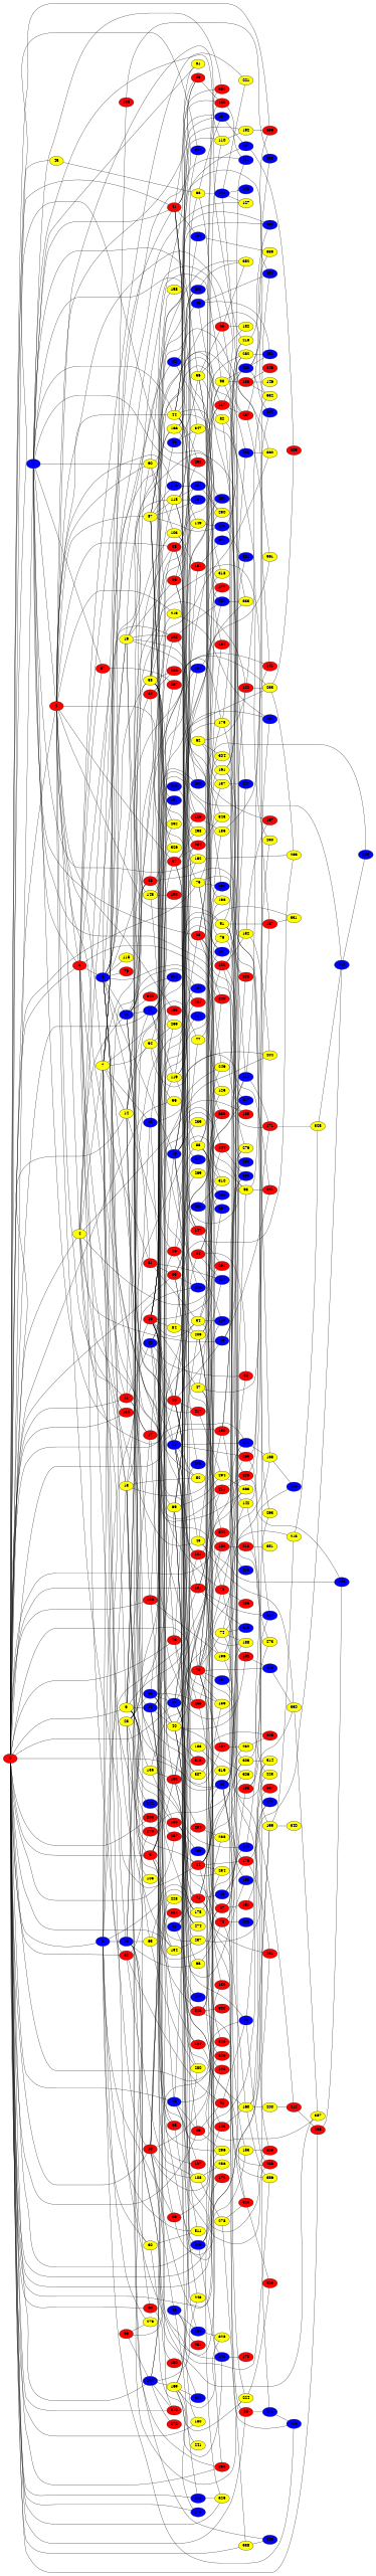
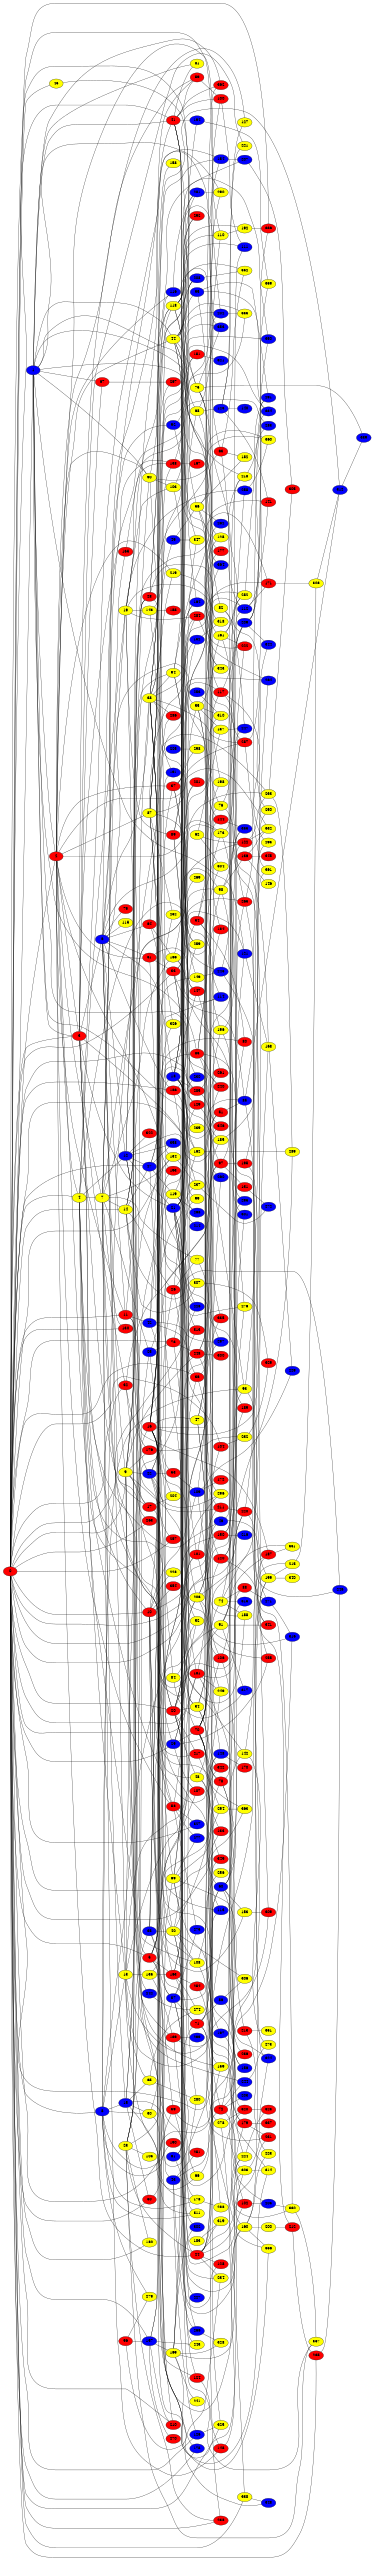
  graph {
    rankdir=LR
    node [fillcolor=yellow style=filled]
    0 [fillcolor=red]
    1 [fillcolor=blue]
    2 [fillcolor=red]
    3 [fillcolor=red]
    4
    5 [fillcolor=red]
    8 [fillcolor=blue]
    9
    10 [fillcolor=red]
    11 [fillcolor=red]
    14
    20 [fillcolor=red]
    27 [fillcolor=blue]
    29 [fillcolor=blue]
    32 [fillcolor=red]
    33 [fillcolor=red]
    36 [fillcolor=red]
    41 [fillcolor=red]
    45
    50 [fillcolor=red]
    57 [fillcolor=blue]
    73 [fillcolor=red]
    75
    85 [fillcolor=blue]
    88 [fillcolor=red]
    99
    104 [fillcolor=red]
    109 [fillcolor=blue]
    126 [fillcolor=blue]
    130 [fillcolor=red]
    133 [fillcolor=red]
    134
    150 [fillcolor=red]
    157 [fillcolor=blue]
    175 [fillcolor=blue]
    180
    181 [fillcolor=red]
    186 [fillcolor=red]
    202 [fillcolor=blue]
    210 [fillcolor=red]
    235 [fillcolor=red]
    238 [fillcolor=red]
    257 [fillcolor=red]
    263 [fillcolor=red]
    285 [fillcolor=red]
    296
    325
    327 [fillcolor=blue]
    336 [fillcolor=red]
    338
    349 [fillcolor=red]
    363
    44
    56
    67 [fillcolor=red]
    81
    83 [fillcolor=red]
    90
    121 [fillcolor=blue]
    161
    162
    218
    240 [fillcolor=red]
    290
    362 [fillcolor=red]
    7
    24 [fillcolor=red]
    31 [fillcolor=red]
    37 [fillcolor=red]
    58 [fillcolor=red]
    59 [fillcolor=red]
    87
    91
    110
    116 [fillcolor=blue]
    193 [fillcolor=red]
    201 [fillcolor=red]
    219
    287 [fillcolor=red]
    6 [fillcolor=blue]
    17 [fillcolor=red]
    21 [fillcolor=blue]
    48
    127
    138 [fillcolor=red]
    221
    335 [fillcolor=red]
    12 [fillcolor=blue]
    13
    19
    46 [fillcolor=blue]
    52
    76
    249
    18 [fillcolor=blue]
    39 [fillcolor=red]
    107 [fillcolor=red]
    129 [fillcolor=red]
    163 [fillcolor=red]
    289
    303
    15 [fillcolor=blue]
    30
    93
    101 [fillcolor=red]
    178
    233
    279
    311
    316 [fillcolor=blue]
    22 [fillcolor=blue]
    139 [fillcolor=red]
    154 [fillcolor=blue]
    176 [fillcolor=red]
    211 [fillcolor=red]
    242 [fillcolor=blue]
    244 [fillcolor=blue]
    248 [fillcolor=red]
    252
    360
    43 [fillcolor=blue]
    97 [fillcolor=red]
    108
    153
    228
    346 [fillcolor=red]
    354 [fillcolor=red]
    356
    28 [fillcolor=red]
    42 [fillcolor=blue]
    302 [fillcolor=blue]
    38
    94
    26 [fillcolor=red]
    122 [fillcolor=red]
    159
    246 [fillcolor=blue]
    307
    217 [fillcolor=red]
    34
    243
    282
    358 [fillcolor=blue]
    119
    69
    149
    152 [fillcolor=blue]
    70 [fillcolor=red]
    255 [fillcolor=red]
    51 [fillcolor=red]
    226 [fillcolor=blue]
    262 [fillcolor=blue]
    269
    147 [fillcolor=red]
    55
    100 [fillcolor=red]
    194 [fillcolor=blue]
    196
    347
    68
    190 [fillcolor=red]
    173
    71 [fillcolor=red]
    220 [fillcolor=red]
    227 [fillcolor=blue]
    275 [fillcolor=blue]
    320 [fillcolor=red]
    188
    125
    112 [fillcolor=blue]
    339 [fillcolor=blue]
    353 [fillcolor=blue]
    364 [fillcolor=blue]
    312 [fillcolor=blue]
    271 [fillcolor=blue]
    232
    148 [fillcolor=blue]
    117 [fillcolor=red]
    172 [fillcolor=red]
    229 [fillcolor=blue]
    237
    247 [fillcolor=blue]
    295 [fillcolor=blue]
    216 [fillcolor=blue]
    281 [fillcolor=blue]
    169
    270 [fillcolor=red]
    315 [fillcolor=blue]
    185
    324 [fillcolor=blue]
    259
    231 [fillcolor=red]
    333
    355 [fillcolor=blue]
    348 [fillcolor=blue]
    292 [fillcolor=red]
    82
    111 [fillcolor=blue]
    177 [fillcolor=red]
    192
    318
    63 [fillcolor=red]
    182
    267 [fillcolor=red]
    98
    120 [fillcolor=red]
    304
    103
    191 [fillcolor=blue]
    158
    168
    265 [fillcolor=red]
    222 [fillcolor=red]
    283 [fillcolor=blue]
    25 [fillcolor=blue]
    77
    145 [fillcolor=red]
    165 [fillcolor=red]
    166
    60 [fillcolor=blue]
    128 [fillcolor=red]
    179 [fillcolor=red]
    215
    234
    319
    114 [fillcolor=blue]
    284 [fillcolor=red]
    313 [fillcolor=red]
    264 [fillcolor=blue]
    280
    298
    277 [fillcolor=blue]
    113 [fillcolor=blue]
    326
    118
    164 [fillcolor=blue]
    208 [fillcolor=blue]
    352
    245 [fillcolor=blue]
    332
    187 [fillcolor=red]
    341 [fillcolor=red]
    317 [fillcolor=blue]
    209 [fillcolor=blue]
    361
    350 [fillcolor=blue]
    64 [fillcolor=red]
    79 [fillcolor=red]
    92 [fillcolor=blue]
    115
    144 [fillcolor=red]
    204
    151 [fillcolor=red]
    266 [fillcolor=blue]
    184 [fillcolor=red]
    330
    167 [fillcolor=red]
    141 [fillcolor=red]
    268 [fillcolor=blue]
    322 [fillcolor=red]
    16 [fillcolor=red]
    65
    135
    89 [fillcolor=red]
    143
    258 [fillcolor=blue]
    343
    199
    189 [fillcolor=red]
    239
    310
    357
    260 [fillcolor=blue]
    274
    254 [fillcolor=red]
    314
    49 [fillcolor=blue]
    142
    206
    286 [fillcolor=red]
    224
    124 [fillcolor=red]
    95 [fillcolor=blue]
    276
    294
    66
    297 [fillcolor=blue]
    171 [fillcolor=red]
    136 [fillcolor=red]
    160
    230 [fillcolor=blue]
    334 [fillcolor=blue]
    301 [fillcolor=blue]
    288
    305 [fillcolor=red]
    40
    53 [fillcolor=red]
    106 [fillcolor=red]
    299 [fillcolor=blue]
    309 [fillcolor=red]
    207 [fillcolor=blue]
    273
    300 [fillcolor=red]
    251 [fillcolor=red]
    131 [fillcolor=red]
    195 [fillcolor=red]
    256
    278
    80 [fillcolor=red]
    331
    47
    78 [fillcolor=red]
    84
    261 [fillcolor=red]
    156 [fillcolor=blue]
    329 [fillcolor=red]
    72 [fillcolor=red]
    323 [fillcolor=red]
    86 [fillcolor=blue]
    102 [fillcolor=red]
    236 [fillcolor=red]
    272 [fillcolor=blue]
    198
    155 [fillcolor=red]
    291 [fillcolor=blue]
    321 [fillcolor=blue]
    328
    54 [fillcolor=red]
    306
    342 [fillcolor=red]
    213 [fillcolor=red]
    214 [fillcolor=blue]
    23
    35 [fillcolor=blue]
    105
    337 [fillcolor=red]
    308
    137
    74
    197 [fillcolor=blue]
    205 [fillcolor=blue]
    170 [fillcolor=red]
-   132
    212 [fillcolor=red]
    340
    359
    250
    123 [fillcolor=blue]
    61 [fillcolor=blue]
    200
    223
    62
    203 [fillcolor=blue]
    140 [fillcolor=blue]
    293
    344 [fillcolor=blue]
    96 [fillcolor=red]
    146
    345 [fillcolor=red]
    351
    241
    183
    225 [fillcolor=blue]
    253 [fillcolor=blue]
    0 -- 1
    0 -- 2
    0 -- 3
    0 -- 4
    0 -- 5
    0 -- 8
    0 -- 9
    0 -- 10
    0 -- 11
    0 -- 14
    0 -- 20
    0 -- 27
    0 -- 29
    0 -- 32
    0 -- 33
    0 -- 36
    0 -- 41
    0 -- 45
    0 -- 50
    0 -- 57
    0 -- 73
    0 -- 75
    0 -- 85
    0 -- 88
    0 -- 99
    0 -- 104
    0 -- 109
    0 -- 126
    0 -- 130
    0 -- 133
    0 -- 134
    0 -- 150
    0 -- 157
    0 -- 175
    0 -- 180
    0 -- 181
    0 -- 186
    0 -- 202
    0 -- 210
    0 -- 235
    0 -- 238
    0 -- 257
    0 -- 263
    0 -- 285
    0 -- 296
    0 -- 325
    0 -- 327
    0 -- 336
    0 -- 338
    0 -- 349
    0 -- 363
    1 -- 2
    1 -- 3
    1 -- 41
    1 -- 44
    1 -- 56
    1 -- 67
    1 -- 81
    1 -- 83
    1 -- 90
    1 -- 121
    1 -- 161
    1 -- 162
    1 -- 218
    1 -- 240
    1 -- 290
    1 -- 362
    2 -- 3
    2 -- 4
    2 -- 11
    2 -- 44
    2 -- 90
    2 -- 7
    2 -- 24
    2 -- 31
    2 -- 37
    2 -- 58
    2 -- 59
    2 -- 87
    2 -- 91
    2 -- 110
    2 -- 116
    2 -- 193
    2 -- 201
    2 -- 219
    2 -- 287
    3 -- 10
    3 -- 32
    3 -- 67
    3 -- 6
    3 -- 17
    3 -- 21
    3 -- 48
    3 -- 127
    3 -- 138
    3 -- 221
    3 -- 335
    4 -- 5
    4 -- 41
    4 -- 7
    4 -- 12
    4 -- 13
    4 -- 19
    4 -- 46
    4 -- 52
    4 -- 76
    4 -- 249
    5 -- 18
    5 -- 39
    5 -- 107
    5 -- 129
    5 -- 163
    5 -- 289
    5 -- 303
    8 -- 13
    8 -- 39
    8 -- 15
    8 -- 30
    8 -- 93
    8 -- 101
    8 -- 178
    8 -- 233
    8 -- 279
    8 -- 311
    8 -- 316
    9 -- 263
    9 -- 17
    9 -- 22
    9 -- 139
    9 -- 154
    9 -- 176
    9 -- 211
    9 -- 242
    9 -- 244
    9 -- 248
    9 -- 252
    9 -- 360
    10 -- 37
    10 -- 58
    10 -- 43
    10 -- 97
    10 -- 108
    10 -- 153
    10 -- 228
    10 -- 346
    10 -- 354
    10 -- 356
    11 -- 17
    11 -- 28
    11 -- 42
    11 -- 302
    14 -- 27
    14 -- 38
    14 -- 94
    14 -- 26
    14 -- 122
    14 -- 159
    14 -- 246
    14 -- 307
    20 -- 240
    20 -- 24
    20 -- 48
    20 -- 46
    20 -- 101
    20 -- 217
    20 -- 34
    20 -- 243
    20 -- 282
    27 -- 358
    27 -- 119
    27 -- 69
    27 -- 149
    27 -- 152
    29 -- 36
    29 -- 107
    29 -- 97
    29 -- 70
    29 -- 255
    32 -- 176
    32 -- 108
    32 -- 51
    33 -- 85
    33 -- 307
    33 -- 226
    33 -- 262
    33 -- 269
    36 -- 296
    36 -- 51
    41 -- 81
    41 -- 362
    41 -- 59
    41 -- 147
    41 -- 55
    41 -- 100
    41 -- 194
    41 -- 196
    41 -- 347
    45 -- 68
    50 -- 190
    57 -- 173
    57 -- 71
    57 -- 220
    57 -- 227
    57 -- 275
    57 -- 320
    73 -- 248
    73 -- 152
    73 -- 188
    75 -- 125
    75 -- 112
    75 -- 339
    75 -- 353
    75 -- 364
    85 -- 255
    85 -- 312
    88 -- 271
    104 -- 232
    109 -- 148
    109 -- 117
    109 -- 172
    109 -- 229
    126 -- 325
    134 -- 237
    150 -- 247
    150 -- 295
    150 -- 216
    157 -- 210
    157 -- 243
    157 -- 353
    157 -- 281
    157 -- 169
    157 -- 270
    181 -- 249
    181 -- 315
    181 -- 185
    181 -- 324
    186 -- 196
    186 -- 259
    186 -- 231
    202 -- 333
    235 -- 246
    285 -- 346
    285 -- 355
    338 -- 348
    44 -- 75
    44 -- 162
    44 -- 110
    44 -- 149
    44 -- 292
    44 -- 82
    44 -- 111
    44 -- 177
    44 -- 192
    44 -- 318
    56 -- 76
    56 -- 249
    56 -- 262
    56 -- 63
    56 -- 182
    67 -- 267
    83 -- 240
    83 -- 295
    83 -- 98
    83 -- 120
    83 -- 304
    90 -- 360
    90 -- 103
    90 -- 191
    90 -- 158
    121 -- 168
    161 -- 218
    161 -- 282
    161 -- 265
    161 -- 222
    162 -- 289
    218 -- 283
    7 -- 14
    7 -- 130
    7 -- 134
    7 -- 363
    7 -- 58
    7 -- 59
    7 -- 15
-   7 -- 94
+   38 -- 94
    7 -- 333
    7 -- 98
    7 -- 25
    7 -- 77
    7 -- 145
    7 -- 165
    7 -- 166
    24 -- 303
    24 -- 159
    24 -- 60
    24 -- 128
    24 -- 179
    24 -- 215
    24 -- 234
    24 -- 319
    31 -- 33
    31 -- 34
    31 -- 114
    37 -- 284
    37 -- 313
    37 -- 264
    37 -- 280
    37 -- 298
    58 -- 327
    58 -- 68
    58 -- 275
    58 -- 277
    59 -- 100
    87 -- 116
    87 -- 163
    87 -- 252
    87 -- 113
    87 -- 326
    87 -- 118
    87 -- 164
    87 -- 208
    87 -- 352
    87 -- 245
    87 -- 332
    91 -- 220
    91 -- 187
    91 -- 341
    91 -- 317
    91 -- 209
    110 -- 192
    116 -- 281
    219 -- 264
    287 -- 361
    287 -- 350
    6 -- 9
    6 -- 11
    6 -- 186
    6 -- 31
    6 -- 12
    6 -- 13
    6 -- 19
    6 -- 18
    6 -- 38
    6 -- 217
    6 -- 173
    6 -- 63
    6 -- 64
    6 -- 79
    6 -- 92
    6 -- 115
    6 -- 144
    17 -- 29
    17 -- 204
    21 -- 36
    21 -- 181
    21 -- 121
    21 -- 52
    21 -- 101
    21 -- 311
    21 -- 333
    21 -- 98
    21 -- 265
    21 -- 151
    21 -- 266
    48 -- 133
    48 -- 184
    48 -- 330
    138 -- 202
    138 -- 167
    12 -- 20
    12 -- 27
    12 -- 21
    12 -- 178
    12 -- 28
    12 -- 358
    12 -- 187
    12 -- 141
    12 -- 268
    12 -- 322
    13 -- 91
    13 -- 52
    13 -- 348
    13 -- 60
    13 -- 113
    13 -- 16
    13 -- 65
    13 -- 135
    19 -- 138
    19 -- 22
    19 -- 103
    19 -- 284
    19 -- 118
    19 -- 89
    19 -- 143
    19 -- 258
    19 -- 343
    46 -- 222
    46 -- 341
    76 -- 258
    76 -- 199
    18 -- 285
    18 -- 201
    18 -- 129
    18 -- 93
    18 -- 233
    18 -- 226
    18 -- 147
    18 -- 189
    18 -- 239
    18 -- 310
    39 -- 128
    39 -- 199
    129 -- 185
    163 -- 290
    163 -- 357
    163 -- 260
    163 -- 274
    163 -- 254
    303 -- 324
    303 -- 314
    15 -- 50
    15 -- 90
    15 -- 30
    15 -- 25
    15 -- 65
    15 -- 224
    15 -- 66
    30 -- 311
    30 -- 148
    93 -- 264
    93 -- 341
    101 -- 238
    101 -- 112
    178 -- 288
    233 -- 289
    233 -- 305
    22 -- 257
    22 -- 296
    22 -- 26
    22 -- 119
    22 -- 40
    22 -- 53
    22 -- 106
    139 -- 178
    139 -- 299
    139 -- 309
    154 -- 207
    176 -- 232
    211 -- 220
    242 -- 274
    244 -- 273
    248 -- 362
    248 -- 316
    248 -- 364
    248 -- 300
    43 -- 126
    43 -- 148
    43 -- 266
    43 -- 251
    97 -- 112
    97 -- 131
    97 -- 195
    108 -- 256
    108 -- 278
    153 -- 309
    28 -- 154
    28 -- 312
    28 -- 222
    28 -- 40
    42 -- 211
    42 -- 208
    42 -- 297
    42 -- 53
    42 -- 80
    38 -- 134
    38 -- 219
    38 -- 287
    38 -- 70
    38 -- 259
    38 -- 292
    38 -- 60
    38 -- 118
    38 -- 164
    38 -- 350
    38 -- 49
    38 -- 142
    38 -- 206
    38 -- 286
    94 -- 99
    94 -- 259
    94 -- 350
    94 -- 171
    26 -- 55
    26 -- 77
    26 -- 66
    122 -- 233
    122 -- 332
    307 -- 329
    217 -- 294
    34 -- 202
    34 -- 120
    34 -- 113
    34 -- 78
    282 -- 291
    119 -- 284
    119 -- 268
    119 -- 276
    119 -- 214
    69 -- 162
    69 -- 234
    69 -- 277
    69 -- 206
    69 -- 294
    69 -- 156
    69 -- 72
    149 -- 245
    152 -- 318
    70 -- 104
    70 -- 150
    70 -- 325
    70 -- 349
    70 -- 161
    70 -- 110
    70 -- 144
    70 -- 314
    70 -- 78
    70 -- 74
    70 -- 197
    70 -- 205
    51 -- 85
    147 -- 261
    55 -- 97
    55 -- 177
    55 -- 310
    55 -- 260
    55 -- 137
    100 -- 111
    194 -- 359
    196 -- 355
    196 -- 309
    68 -- 154
    68 -- 168
    68 -- 123
    173 -- 218
    173 -- 276
    71 -- 356
    71 -- 231
    71 -- 265
    71 -- 106
    71 -- 86
    220 -- 246
    220 -- 250
    320 -- 323
    112 -- 141
    112 -- 171
    312 -- 339
    271 -- 316
    232 -- 329
    148 -- 170
    117 -- 287
    117 -- 209
    117 -- 293
    237 -- 272
    281 -- 290
    169 -- 175
    169 -- 302
    169 -- 347
    169 -- 280
    169 -- 224
    169 -- 328
    169 -- 241
    185 -- 344
    82 -- 247
    82 -- 250
    192 -- 336
    63 -- 182
    63 -- 352
    63 -- 224
    98 -- 320
    98 -- 209
    98 -- 136
    120 -- 189
    120 -- 301
-   120 -- 132
    120 -- 212
    103 -- 129
    103 -- 151
    168 -- 229
    265 -- 271
    265 -- 334
    25 -- 73
    25 -- 191
    25 -- 204
    77 -- 297
    145 -- 160
    165 -- 283
    166 -- 230
    166 -- 334
    166 -- 301
    60 -- 93
    60 -- 153
    60 -- 111
    60 -- 179
    60 -- 142
    60 -- 156
    179 -- 231
    179 -- 337
    215 -- 308
    284 -- 343
    118 -- 194
    118 -- 353
    118 -- 281
    118 -- 164
    118 -- 207
    118 -- 198
    208 -- 352
    245 -- 282
    245 -- 324
    187 -- 331
    209 -- 336
    209 -- 291
    209 -- 359
    209 -- 344
    64 -- 166
    64 -- 286
    64 -- 124
    92 -- 184
    92 -- 95
    144 -- 355
    151 -- 321
    266 -- 328
    330 -- 357
    16 -- 20
    16 -- 57
    16 -- 193
    16 -- 138
    16 -- 159
    16 -- 34
    16 -- 71
    16 -- 237
    16 -- 326
    16 -- 361
    16 -- 297
    16 -- 230
    16 -- 47
    16 -- 78
    16 -- 84
    16 -- 261
    65 -- 280
    65 -- 274
    135 -- 181
    135 -- 163
    135 -- 139
    89 -- 147
    89 -- 117
    89 -- 237
    89 -- 208
    143 -- 210
    143 -- 267
    143 -- 155
    258 -- 360
    199 -- 215
    199 -- 340
    254 -- 288
    49 -- 56
    49 -- 347
    142 -- 187
    142 -- 273
    206 -- 335
    206 -- 211
    206 -- 255
    206 -- 331
    206 -- 342
    224 -- 323
    124 -- 145
    95 -- 117
    95 -- 334
    95 -- 291
    294 -- 363
    66 -- 72
    171 -- 308
    136 -- 332
    136 -- 146
    136 -- 345
    160 -- 356
    160 -- 199
    160 -- 200
    160 -- 223
    40 -- 108
    40 -- 124
    40 -- 102
    40 -- 54
    40 -- 306
    40 -- 342
    53 -- 109
    106 -- 121
    106 -- 213
    207 -- 305
    131 -- 272
    195 -- 330
    195 -- 293
    278 -- 338
    278 -- 320
    47 -- 100
    47 -- 188
    47 -- 171
    47 -- 106
    78 -- 276
    78 -- 102
    78 -- 236
    84 -- 317
    84 -- 206
    72 -- 244
    72 -- 122
    72 -- 160
    72 -- 203
    86 -- 179
    86 -- 306
    102 -- 205
    54 -- 173
    54 -- 114
    54 -- 80
    54 -- 198
    213 -- 223
    213 -- 351
-   40 -- 180
+   23 -- 180
    23 -- 238
    23 -- 24
    23 -- 28
    23 -- 69
    23 -- 226
    23 -- 114
    23 -- 357
    23 -- 35
    23 -- 105
    35 -- 57
    35 -- 285
    35 -- 83
    35 -- 313
    35 -- 314
    35 -- 40
    308 -- 312
    137 -- 247
    74 -- 88
    74 -- 188
    74 -- 315
    74 -- 168
    74 -- 80
    197 -- 303
    205 -- 330
-   132 -- 204
-   132 -- 167
    212 -- 235
    123 -- 127
    123 -- 221
    123 -- 141
    123 -- 140
    61 -- 71
    61 -- 125
    61 -- 160
    200 -- 212
    62 -- 122
    62 -- 304
    62 -- 137
    96 -- 157
    96 -- 279
    96 -- 234
    183 -- 319
    225 -- 298
    253 -- 310
  }
